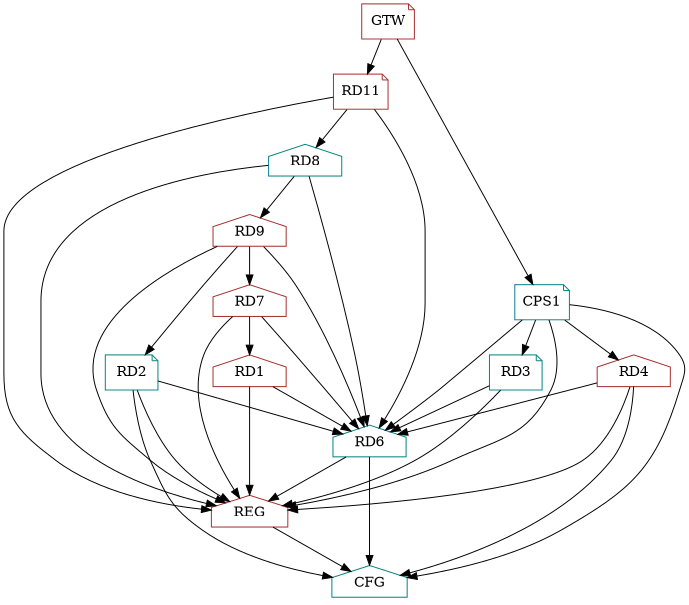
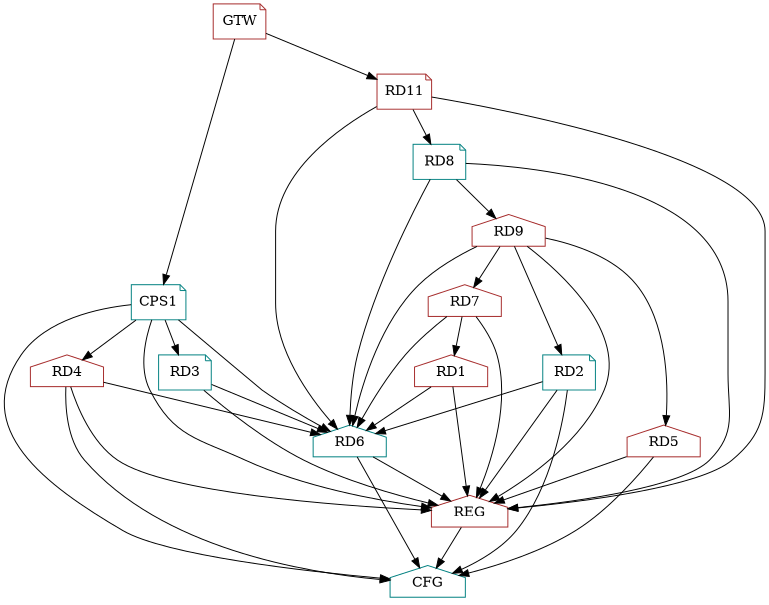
  strict digraph {
    node [color=brown shape=house]
    n1 [label=RD1]
    n2 [color=teal label=RD6]
    n3 [label=REG]
    n4 [color=teal label=CFG]
    n5 [color=teal label=RD2 shape=note]
    n6 [color=teal label=RD3 shape=note]
    n7 [label=RD4]
+   n8 [label=RD5]
    n9 [label=RD7]
-   n10 [color=teal label=RD8]
+   n10 [color=teal label=RD8 shape=note]
    n11 [label=RD9]
    n12 [label=RD11 shape=note]
    n13 [color=teal label=CPS1 shape=note]
    n14 [label=GTW shape=note]
    n1 -> n2
    n1 -> n3
    n2 -> n3
    n2 -> n4
    n3 -> n4
    n5 -> n2
    n5 -> n3
    n5 -> n4
    n6 -> n2
    n6 -> n3
    n7 -> n2
    n7 -> n3
    n7 -> n4
+   n8 -> n3
+   n8 -> n4
    n9 -> n1
    n9 -> n2
    n9 -> n3
    n10 -> n2
    n10 -> n3
    n10 -> n11
    n11 -> n2
    n11 -> n3
    n11 -> n5
+   n11 -> n8
    n11 -> n9
    n12 -> n2
    n12 -> n3
    n12 -> n10
    n13 -> n2
    n13 -> n3
    n13 -> n4
    n13 -> n6
    n13 -> n7
    n14 -> n12
    n14 -> n13
  }
